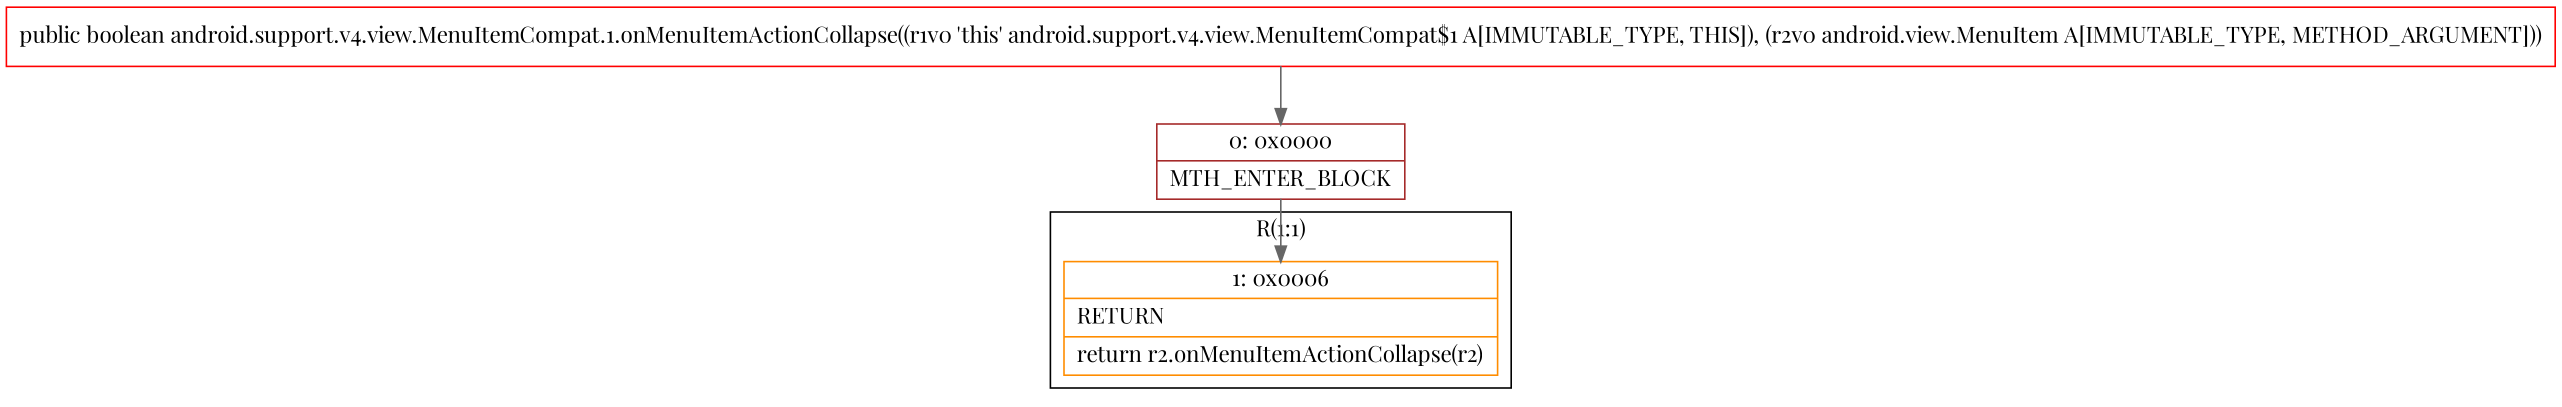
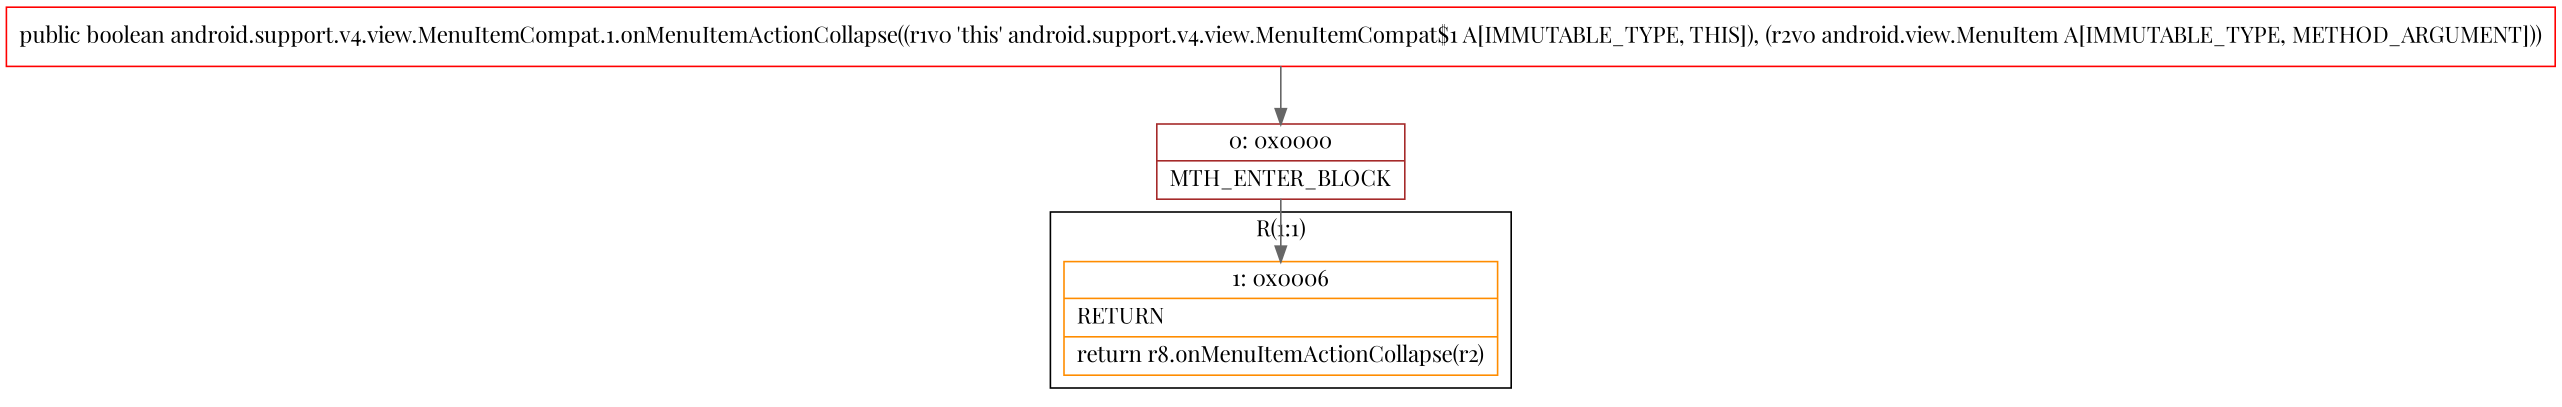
  digraph {
    fontname="Playfair Display"
    node [shape=record fontname="Playfair Display"]
    edge [color=gray40 fontname="Playfair Display"]
-   n1 [color=darkorange label="{1\:\ 0x0006|RETURN\l|return r2.onMenuItemActionCollapse(r2)\l}"]
+   n1 [color=darkorange label="{1\:\ 0x0006|RETURN\l|return r8.onMenuItemActionCollapse(r2)\l}"]
    n2 [color=brown label="{0\:\ 0x0000|MTH_ENTER_BLOCK\l}"]
    n3 [label="{public boolean android.support.v4.view.MenuItemCompat.1.onMenuItemActionCollapse((r1v0 'this' android.support.v4.view.MenuItemCompat$1 A[IMMUTABLE_TYPE, THIS]), (r2v0 android.view.MenuItem A[IMMUTABLE_TYPE, METHOD_ARGUMENT])) }" color=red]
    subgraph cluster_1 {
      label="R(1:1)"
      n1
    }
    n2 -> n1
    n3 -> n2
  }
